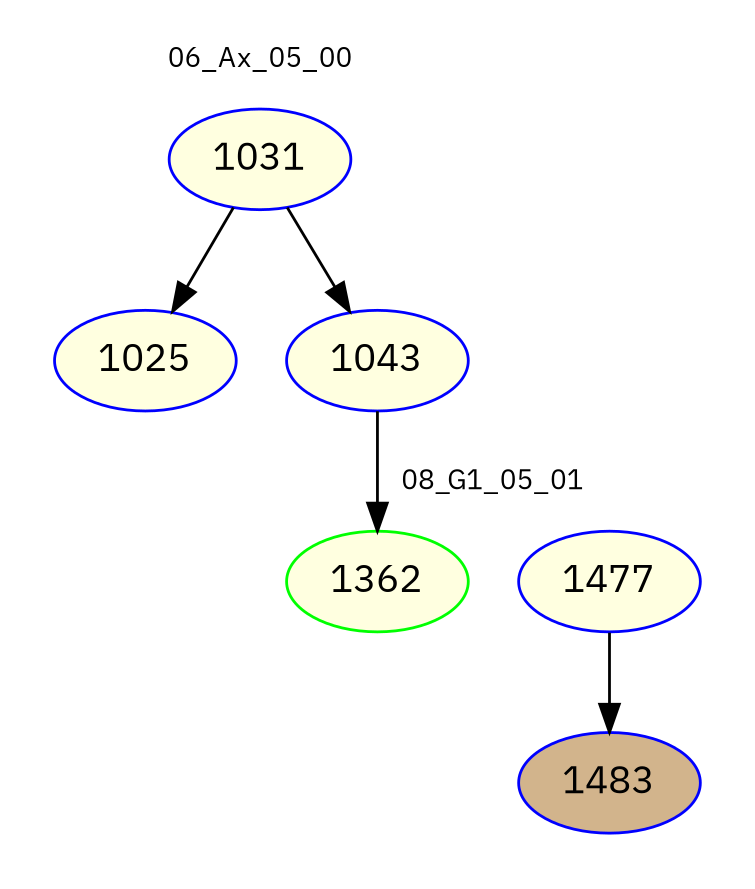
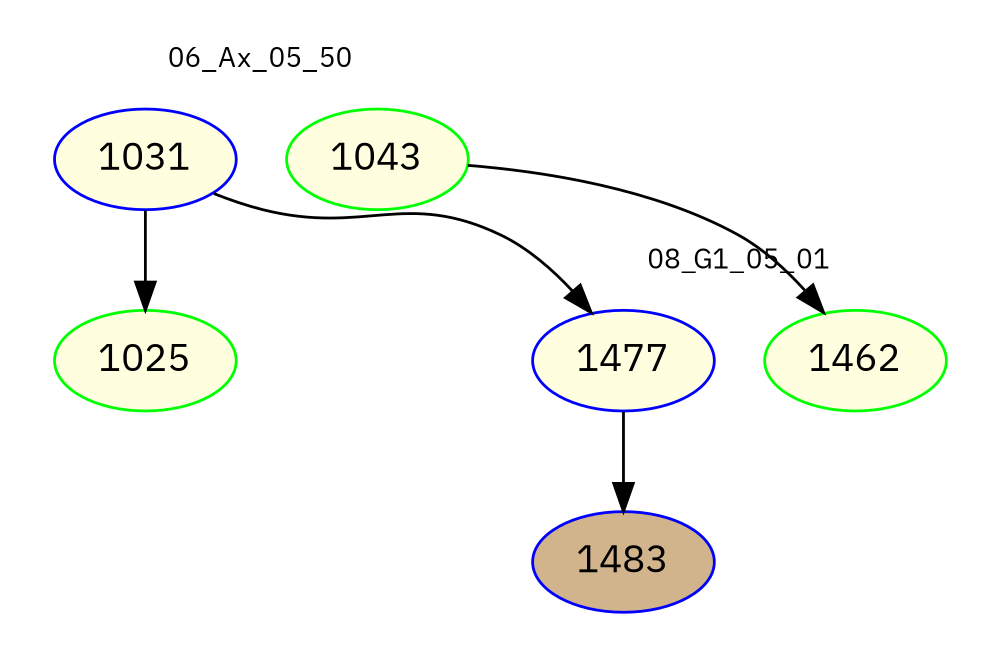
  digraph {
    fontname="IBM Plex Sans"
    node [color=blue fillcolor=lightyellow fontname="IBM Plex Sans" style=filled]
    edge [color=black fontname="IBM Plex Sans"]
    n1 [label=1031]
-   n2 [label=1025]
-   n3 [label=1043]
+   n2 [color=green label=1025]
+   n3 [color=green label=1043]
    n4 [label=1477]
-   n5 [color=green label=1362]
+   n5 [color=green label=1462]
    n6 [fillcolor=tan label=1483]
    subgraph cluster_1 {
      color=white
      fontsize=10
-     label="06_Ax_05_00"
+     label="06_Ax_05_50"
      n1
      n2
      n3
    }
    subgraph cluster_2 {
      color=white
      fontsize=10
      label="08_G1_05_01"
      n4
      n5
      n6
    }
    n1 -> n2
-   n1 -> n3
+   n1 -> n4
    n3 -> n5
    n4 -> n6
  }
